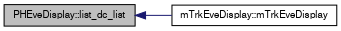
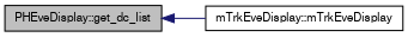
  digraph {
    rankdir=LR
    node [color=black fontname=FreeSans fontsize=10 shape=record]
-   n1 [fillcolor=grey75 fontcolor=black height=0.2 label="PHEveDisplay::list_dc_list" style=filled width=0.4]
+   n1 [fillcolor=grey75 fontcolor=black height=0.2 label="PHEveDisplay::get_dc_list" style=filled width=0.4]
    n2 [height=0.2 label="mTrkEveDisplay::mTrkEveDisplay" width=0.4]
    n1 -> n2 [color=midnightblue dir=back fontname=FreeSans fontsize=10 labelfontname=FreeSans labelfontsize=10 style=solid]
  }
